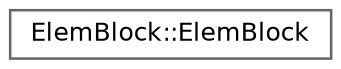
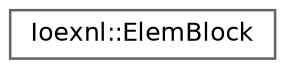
  digraph {
    rankdir=LR
-   n1 [color=grey40 fillcolor=white fontname=Helvetica fontsize=10 height=0.2 label="ElemBlock::ElemBlock" shape=box style=filled width=0.4]
+   n1 [color=grey40 fillcolor=white fontname=Helvetica fontsize=10 height=0.2 label="Ioexnl::ElemBlock" shape=box style=filled width=0.4]
  }
